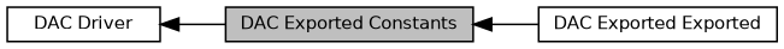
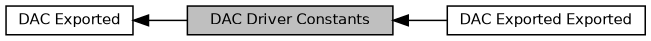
  digraph {
    rankdir=LR
    node [color=black fillcolor=white fontname=Helvetica fontsize=10 shape=box style=filled]
    edge [dir=back fontname=Helvetica fontsize=10 labelfontname=Helvetica labelfontsize=10 shape=plaintext style=solid]
-   n1 [height=0.2 label="DAC Driver" width=0.4]
-   n2 [fillcolor=grey75 fontcolor=black height=0.2 label="DAC Exported Constants" width=0.4]
+   n1 [height=0.2 label="DAC Exported" width=0.4]
+   n2 [fillcolor=grey75 fontcolor=black height=0.2 label="DAC Driver Constants" width=0.4]
    n3 [height=0.2 label="DAC Exported Exported" width=0.4]
    n1 -> n2
    n2 -> n3
  }
